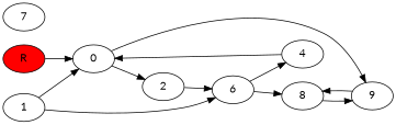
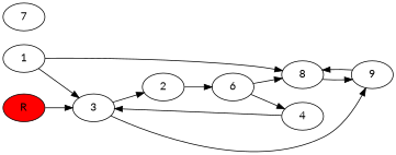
  digraph {
    fontname=Lato
    rankdir=LR
    node [fontname=Lato]
    edge [fontname=Lato]
    1
-   3 [label=0]
+   3
    6
    2
    n5 [label=9]
    4
    8
    7
    R [fillcolor="#ff0000" style=filled]
    1 -> 3
-   1 -> 6
+   1 -> 8
    3 -> 2
    3 -> n5
    6 -> 4
    6 -> 8
    2 -> 6
    n5 -> 8
    4 -> 3
    8 -> n5
    R -> 3
  }
